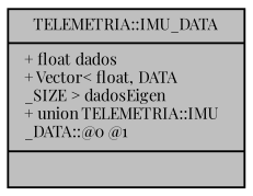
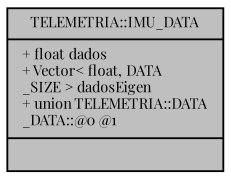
  digraph {
    fontname="Playfair Display"
-   n1 [color=black fillcolor=grey75 fontcolor=black fontname="Playfair Display" fontsize=8 height=0.2 label="{TELEMETRIA::IMU_DATA\n|+ float dados\l+ Vector\< float, DATA\l_SIZE \> dadosEigen\l+ union TELEMETRIA::IMU\l_DATA::@0 @1\l|}" shape=record style=filled width=0.4]
+   n1 [color=black fillcolor=grey75 fontcolor=black fontname="Playfair Display" fontsize=8 height=0.2 label="{TELEMETRIA::IMU_DATA\n|+ float dados\l+ Vector\< float, DATA\l_SIZE \> dadosEigen\l+ union TELEMETRIA::DATA\l_DATA::@0 @1\l|}" shape=record style=filled width=0.4]
  }
